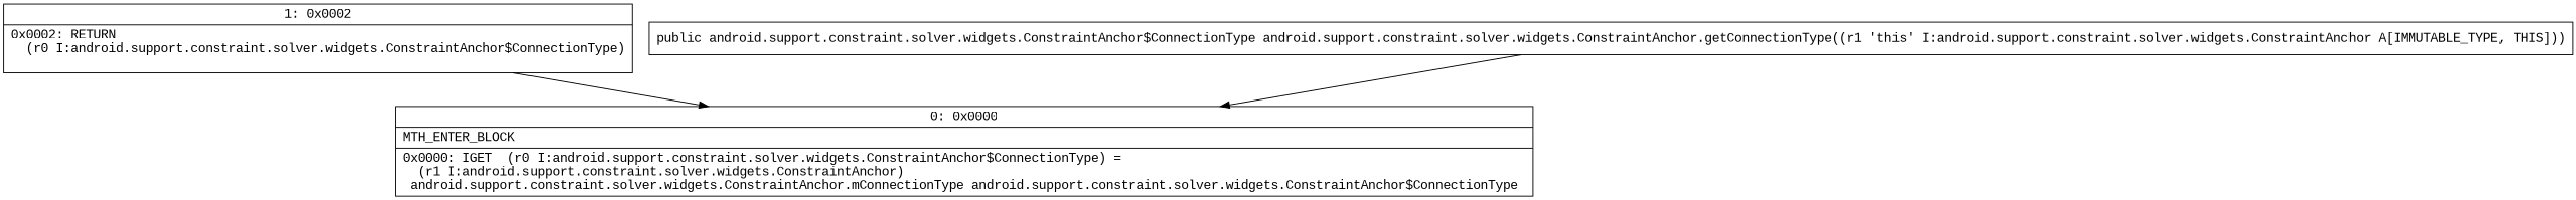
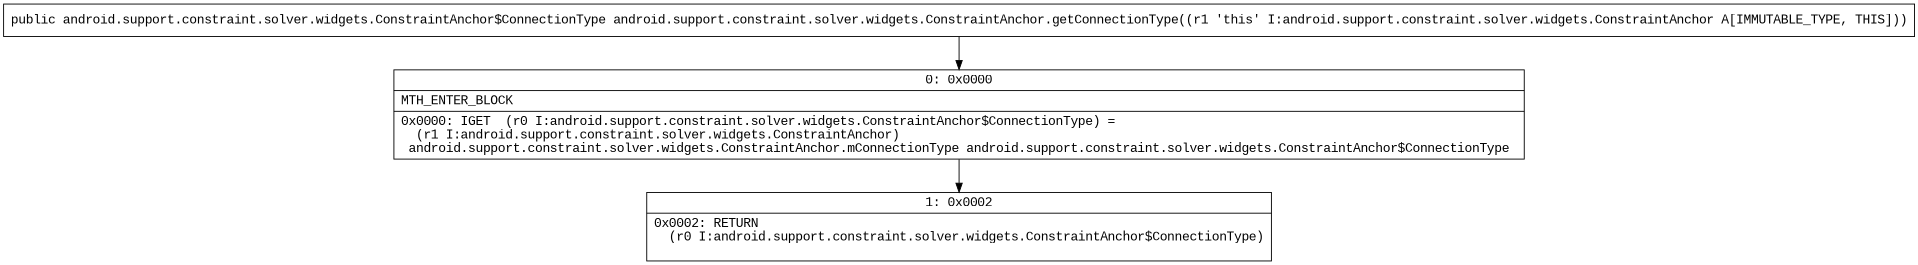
  digraph {
    fontname="Liberation Mono"
    node [shape=record fontname="Liberation Mono"]
    edge [fontname="Liberation Mono"]
    n1 [label="{0\:\ 0x0000|MTH_ENTER_BLOCK\l|0x0000: IGET  (r0 I:android.support.constraint.solver.widgets.ConstraintAnchor$ConnectionType) = \l  (r1 I:android.support.constraint.solver.widgets.ConstraintAnchor)\l android.support.constraint.solver.widgets.ConstraintAnchor.mConnectionType android.support.constraint.solver.widgets.ConstraintAnchor$ConnectionType \l}"]
    n2 [label="{1\:\ 0x0002|0x0002: RETURN  \l  (r0 I:android.support.constraint.solver.widgets.ConstraintAnchor$ConnectionType)\l \l}"]
    n3 [label="{public android.support.constraint.solver.widgets.ConstraintAnchor$ConnectionType android.support.constraint.solver.widgets.ConstraintAnchor.getConnectionType((r1 'this' I:android.support.constraint.solver.widgets.ConstraintAnchor A[IMMUTABLE_TYPE, THIS])) }"]
-   n2 -> n1
+   n1 -> n2
    n3 -> n1
  }
